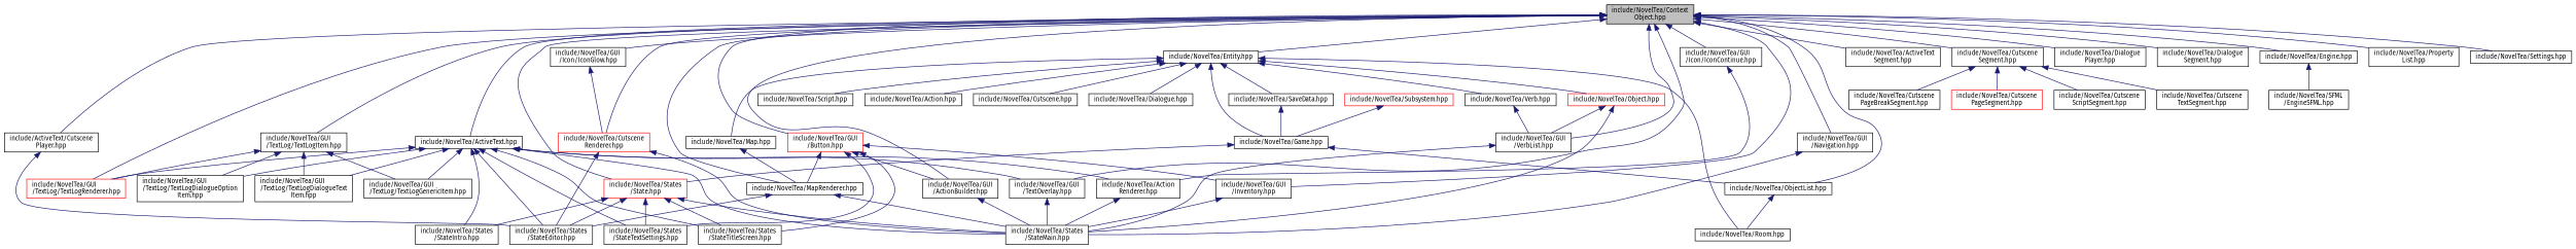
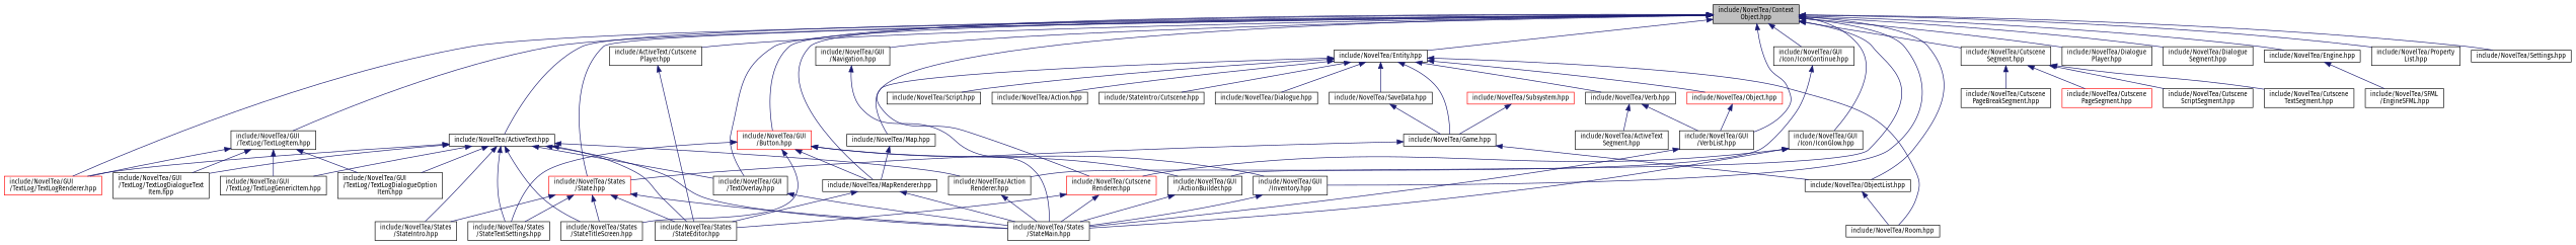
  digraph {
    fontname="Fira Sans"
    node [color=black fontname="Fira Sans" fontsize=10 shape=record]
    edge [color=midnightblue dir=back fontname="Fira Sans" fontsize=10 labelfontname=Helvetica labelfontsize=10 style=solid]
    n1 [fillcolor=grey75 fontcolor=black height=0.2 label="include/NovelTea/Context\lObject.hpp" style=filled width=0.4]
    n2 [height=0.2 label="include/NovelTea/ActiveText.hpp" width=0.4]
    n3 [color=red height=0.2 label="include/NovelTea/GUI\l/TextLog/TextLogRenderer.hpp" width=0.4]
    n4 [height=0.2 label="include/NovelTea/GUI\l/TextOverlay.hpp" width=0.4]
    n5 [height=0.2 label="include/NovelTea/ActiveText\lSegment.hpp" width=0.4]
    n6 [height=0.2 label="include/ActiveText/Cutscene\lPlayer.hpp" width=0.4]
    n7 [color=red height=0.2 label="include/NovelTea/Cutscene\lRenderer.hpp" width=0.4]
    n8 [height=0.2 label="include/NovelTea/Cutscene\lSegment.hpp" width=0.4]
    n9 [height=0.2 label="include/NovelTea/Dialogue\lPlayer.hpp" width=0.4]
    n10 [height=0.2 label="include/NovelTea/Dialogue\lSegment.hpp" width=0.4]
    n11 [height=0.2 label="include/NovelTea/Engine.hpp" width=0.4]
    n12 [height=0.2 label="include/NovelTea/Entity.hpp" width=0.4]
    n13 [height=0.2 label="include/NovelTea/ObjectList.hpp" width=0.4]
    n14 [color=red height=0.2 label="include/NovelTea/States\l/State.hpp" width=0.4]
    n15 [height=0.2 label="include/NovelTea/MapRenderer.hpp" width=0.4]
    n16 [height=0.2 label="include/NovelTea/GUI\l/VerbList.hpp" width=0.4]
    n17 [height=0.2 label="include/NovelTea/GUI\l/ActionBuilder.hpp" width=0.4]
    n18 [color=red height=0.2 label="include/NovelTea/GUI\l/Button.hpp" width=0.4]
    n19 [height=0.2 label="include/NovelTea/GUI\l/Inventory.hpp" width=0.4]
    n20 [height=0.2 label="include/NovelTea/GUI\l/Icon/IconContinue.hpp" width=0.4]
    n21 [height=0.2 label="include/NovelTea/GUI\l/Icon/IconGlow.hpp" width=0.4]
    n22 [height=0.2 label="include/NovelTea/GUI\l/Navigation.hpp" width=0.4]
    n23 [height=0.2 label="include/NovelTea/GUI\l/TextLog/TextLogItem.hpp" width=0.4]
    n24 [height=0.2 label="include/NovelTea/Property\lList.hpp" width=0.4]
    n25 [height=0.2 label="include/NovelTea/Settings.hpp" width=0.4]
    n26 [height=0.2 label="include/NovelTea/Action\lRenderer.hpp" width=0.4]
    n27 [height=0.2 label="include/NovelTea/States\l/StateMain.hpp" width=0.4]
    n28 [height=0.2 label="include/NovelTea/GUI\l/TextLog/TextLogDialogueOption\lItem.hpp" width=0.4]
    n29 [height=0.2 label="include/NovelTea/GUI\l/TextLog/TextLogDialogueText\lItem.hpp" width=0.4]
    n30 [height=0.2 label="include/NovelTea/GUI\l/TextLog/TextLogGenericItem.hpp" width=0.4]
    n31 [height=0.2 label="include/NovelTea/States\l/StateEditor.hpp" width=0.4]
    n32 [height=0.2 label="include/NovelTea/States\l/StateIntro.hpp" width=0.4]
    n33 [height=0.2 label="include/NovelTea/States\l/StateTextSettings.hpp" width=0.4]
    n34 [height=0.2 label="include/NovelTea/States\l/StateTitleScreen.hpp" width=0.4]
    n35 [height=0.2 label="include/NovelTea/Cutscene\lPageBreakSegment.hpp" width=0.4]
    n36 [color=red height=0.2 label="include/NovelTea/Cutscene\lPageSegment.hpp" width=0.4]
    n37 [height=0.2 label="include/NovelTea/Cutscene\lScriptSegment.hpp" width=0.4]
    n38 [height=0.2 label="include/NovelTea/Cutscene\lTextSegment.hpp" width=0.4]
    n39 [height=0.2 label="include/NovelTea/SFML\l/EngineSFML.hpp" width=0.4]
    n40 [height=0.2 label="include/NovelTea/Action.hpp" width=0.4]
-   n41 [height=0.2 label="include/NovelTea/Cutscene.hpp" width=0.4]
+   n41 [height=0.2 label="include/StateIntro/Cutscene.hpp" width=0.4]
    n42 [height=0.2 label="include/NovelTea/Dialogue.hpp" width=0.4]
    n43 [height=0.2 label="include/NovelTea/Game.hpp" width=0.4]
    n44 [height=0.2 label="include/NovelTea/Room.hpp" width=0.4]
    n45 [height=0.2 label="include/NovelTea/Map.hpp" width=0.4]
    n46 [color=red height=0.2 label="include/NovelTea/Object.hpp" width=0.4]
    n47 [height=0.2 label="include/NovelTea/SaveData.hpp" width=0.4]
    n48 [height=0.2 label="include/NovelTea/Script.hpp" width=0.4]
    n49 [height=0.2 label="include/NovelTea/Verb.hpp" width=0.4]
    n50 [color=red height=0.2 label="include/NovelTea/Subsystem.hpp" width=0.4]
    n1 -> n2
    n1 -> n3
    n1 -> n4
-   n1 -> n5
+   n49 -> n5
    n1 -> n6
    n1 -> n7
    n1 -> n8
    n1 -> n9
    n1 -> n10
    n1 -> n11
    n1 -> n12
    n1 -> n13
    n1 -> n14
    n1 -> n15
    n1 -> n16
    n1 -> n17
    n1 -> n18
    n1 -> n19
    n1 -> n20
    n1 -> n21
    n1 -> n22
    n1 -> n23
    n1 -> n24
    n1 -> n25
    n2 -> n3
    n2 -> n4
    n2 -> n26
    n2 -> n27
    n2 -> n28
    n2 -> n29
    n2 -> n30
    n2 -> n31
    n2 -> n32
    n2 -> n33
    n2 -> n34
    n4 -> n27
    n6 -> n31
    n7 -> n27
    n7 -> n31
    n8 -> n35
    n8 -> n36
    n8 -> n37
    n8 -> n38
    n11 -> n39
    n12 -> n40
    n12 -> n41
    n12 -> n42
    n12 -> n43
    n12 -> n44
    n12 -> n45
    n12 -> n46
    n12 -> n47
    n12 -> n48
    n12 -> n49
    n13 -> n44
    n14 -> n27
    n14 -> n31
    n14 -> n32
    n14 -> n33
    n14 -> n34
    n15 -> n27
    n15 -> n31
    n16 -> n27
    n17 -> n27
    n18 -> n15
    n18 -> n17
    n18 -> n19
    n18 -> n33
    n18 -> n34
    n19 -> n27
    n20 -> n26
    n21 -> n7
-   n46 -> n27
+   n21 -> n27
    n22 -> n27
    n23 -> n3
    n23 -> n28
    n23 -> n29
    n23 -> n30
    n26 -> n27
    n43 -> n13
    n43 -> n14
    n45 -> n15
    n46 -> n16
    n47 -> n43
    n49 -> n16
    n50 -> n43
  }
